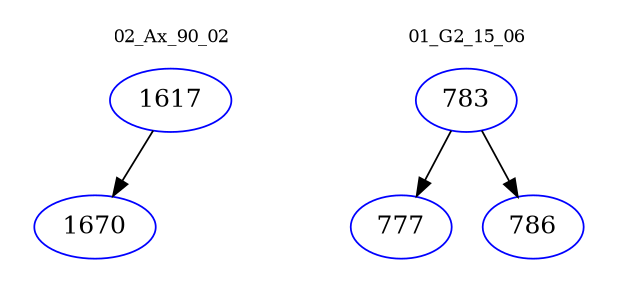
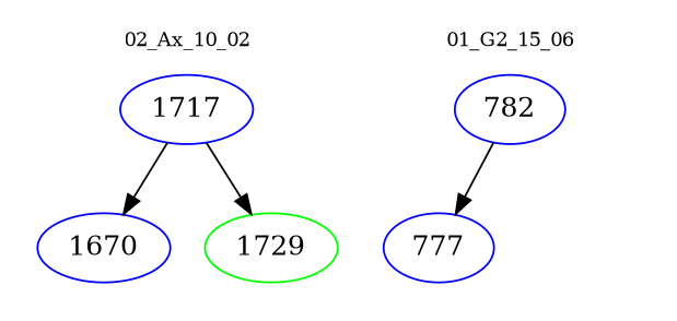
  digraph {
    node [color=blue]
    edge [color=black]
-   n1 [label=1617]
+   n1 [label=1717]
    n2 [label=1670]
-   n4 [label=783]
+   n3 [color=green label=1729]
+   n4 [label=782]
    n5 [label=777]
-   n6 [label=786]
    subgraph cluster_1 {
      color=white
      fontsize=10
-     label="02_Ax_90_02"
+     label="02_Ax_10_02"
      n1
      n2
+     n3
    }
    subgraph cluster_2 {
      color=white
      fontsize=10
      label="01_G2_15_06"
      n4
      n5
-     n6
    }
    n1 -> n2
+   n1 -> n3
    n4 -> n5
-   n4 -> n6
  }
